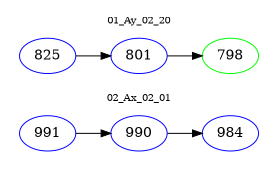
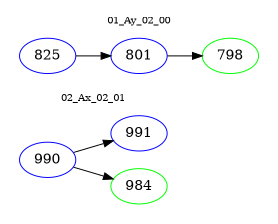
  digraph {
    rankdir=LR
    node [color=blue]
    edge [color=black]
    n1 [label=990]
-   n2 [label=984]
+   n2 [color=green label=984]
    n3 [label=991]
    n4 [label=801]
    n5 [color=green label=798]
    n6 [label=825]
    subgraph cluster_1 {
      color=white
      fontsize=10
      label="02_Ax_02_01"
      n1
      n2
      n3
    }
    subgraph cluster_2 {
      color=white
      fontsize=10
-     label="01_Ay_02_20"
+     label="01_Ay_02_00"
      n4
      n5
      n6
    }
    n1 -> n2
-   n3 -> n1
+   n1 -> n3
    n4 -> n5
    n6 -> n4
  }
